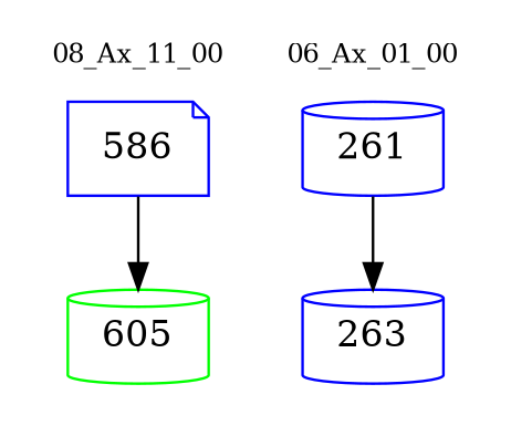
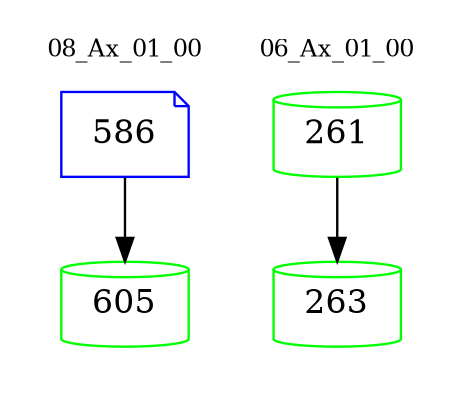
  digraph {
    node [color=blue shape=cylinder]
    edge [color=black style=solid]
    n1 [label=586 shape=note]
    n2 [color=green label=605]
-   n3 [label=261]
-   n4 [label=263]
+   n3 [color=green label=261]
+   n4 [color=green label=263]
    subgraph cluster_1 {
      color=white
      fontsize=10
-     label="08_Ax_11_00"
+     label="08_Ax_01_00"
      n1
      n2
    }
    subgraph cluster_2 {
      color=white
      fontsize=10
      label="06_Ax_01_00"
      n3
      n4
    }
    n1 -> n2
    n3 -> n4
  }
